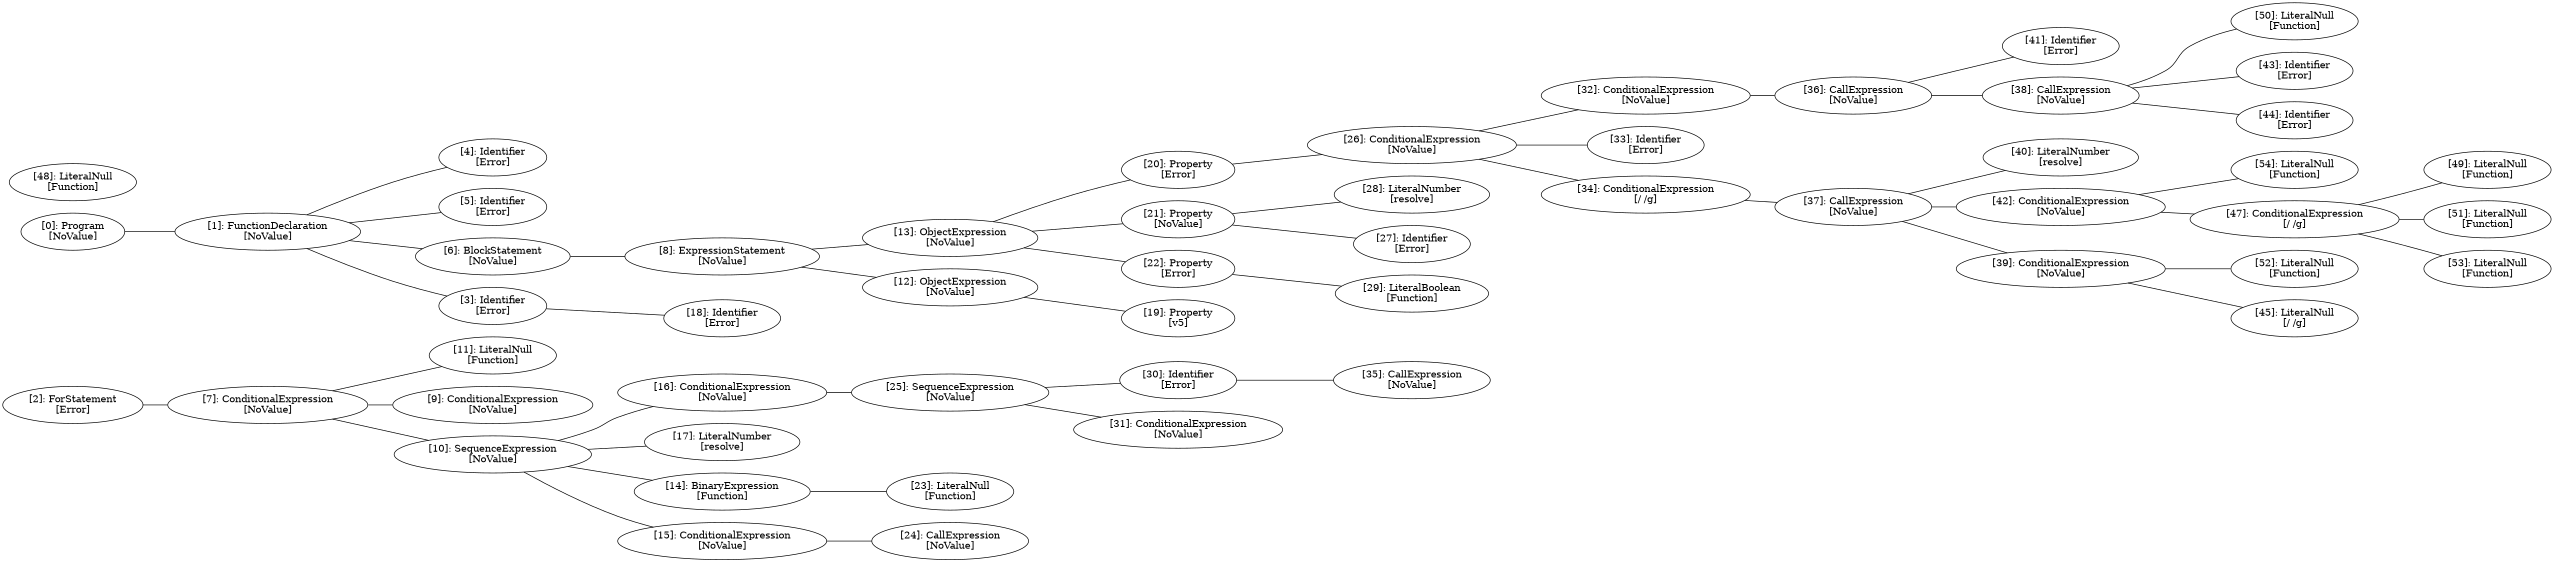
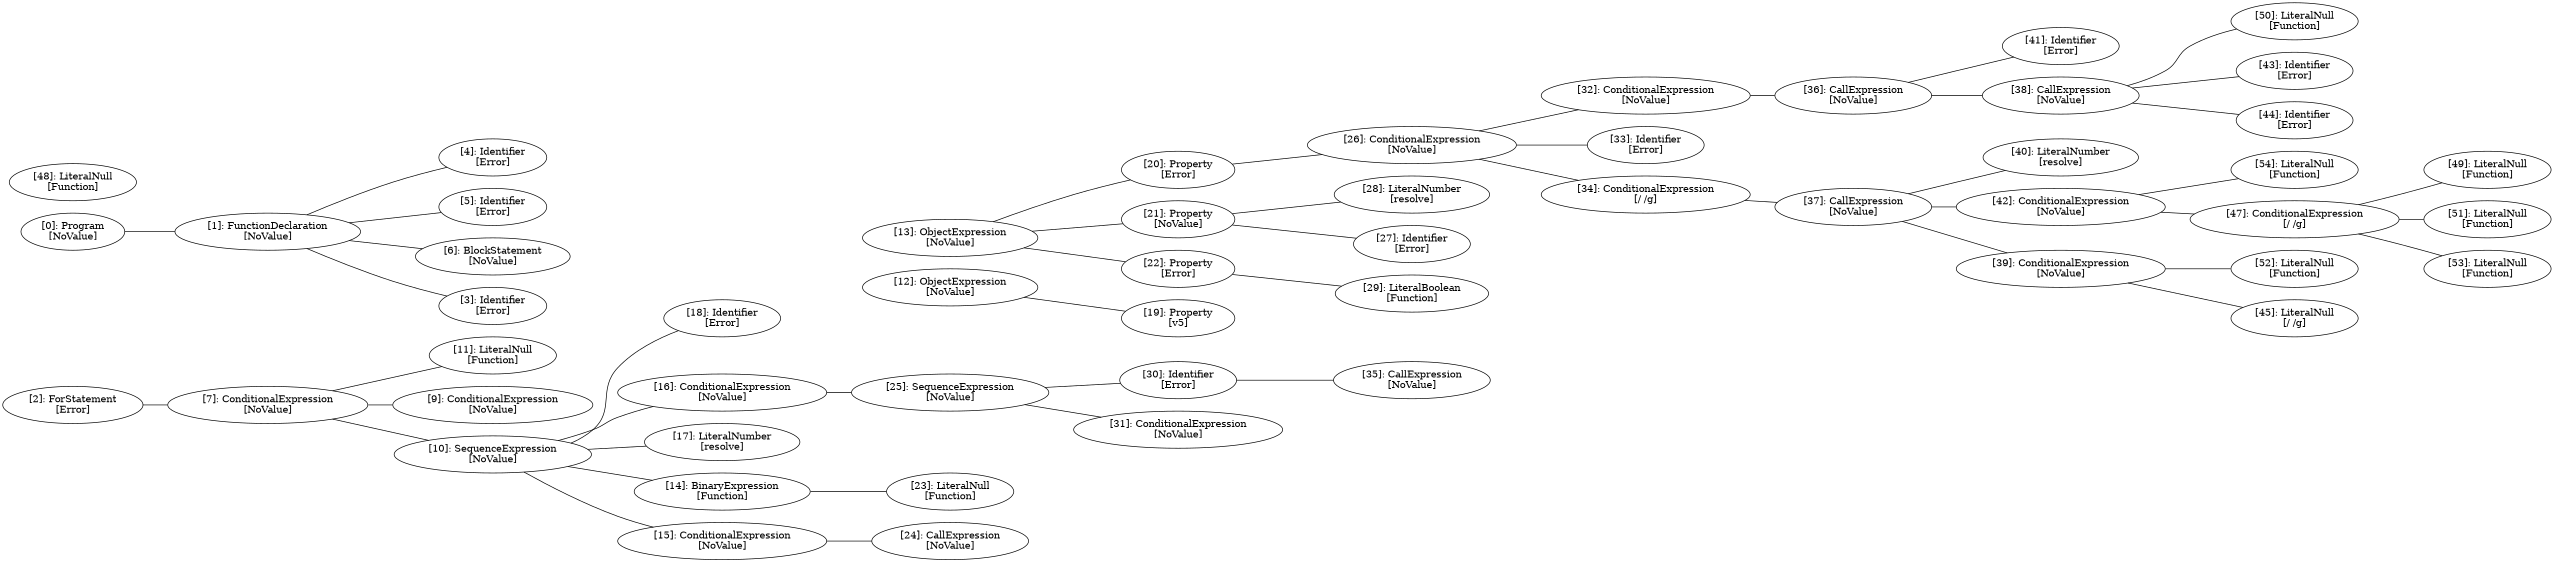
  graph {
    rankdir=LR
    n1 [label="[0]: Program\n[NoValue]"]
    n2 [label="[1]: FunctionDeclaration\n[NoValue]"]
    n3 [label="[3]: Identifier\n[Error]"]
    n4 [label="[4]: Identifier\n[Error]"]
    n5 [label="[5]: Identifier\n[Error]"]
    n6 [label="[6]: BlockStatement\n[NoValue]"]
    n7 [label="[2]: ForStatement\n[Error]"]
    n8 [label="[7]: ConditionalExpression\n[NoValue]"]
-   n9 [label="[8]: ExpressionStatement\n[NoValue]"]
    n10 [label="[9]: ConditionalExpression\n[NoValue]"]
    n11 [label="[10]: SequenceExpression\n[NoValue]"]
    n12 [label="[11]: LiteralNull\n[Function]"]
    n13 [label="[12]: ObjectExpression\n[NoValue]"]
    n14 [label="[13]: ObjectExpression\n[NoValue]"]
    n15 [label="[14]: BinaryExpression\n[Function]"]
    n16 [label="[15]: ConditionalExpression\n[NoValue]"]
    n17 [label="[16]: ConditionalExpression\n[NoValue]"]
    n18 [label="[17]: LiteralNumber\n[resolve]"]
    n19 [label="[18]: Identifier\n[Error]"]
    n20 [label="[19]: Property\n[v5]"]
    n21 [label="[20]: Property\n[Error]"]
    n22 [label="[21]: Property\n[NoValue]"]
    n23 [label="[22]: Property\n[Error]"]
    n24 [label="[23]: LiteralNull\n[Function]"]
    n25 [label="[24]: CallExpression\n[NoValue]"]
    n26 [label="[25]: SequenceExpression\n[NoValue]"]
    n27 [label="[26]: ConditionalExpression\n[NoValue]"]
    n28 [label="[27]: Identifier\n[Error]"]
    n29 [label="[28]: LiteralNumber\n[resolve]"]
    n30 [label="[29]: LiteralBoolean\n[Function]"]
    n31 [label="[30]: Identifier\n[Error]"]
    n32 [label="[31]: ConditionalExpression\n[NoValue]"]
    n33 [label="[32]: ConditionalExpression\n[NoValue]"]
    n34 [label="[33]: Identifier\n[Error]"]
    n35 [label="[34]: ConditionalExpression\n[/ /g]"]
    n36 [label="[35]: CallExpression\n[NoValue]"]
    n37 [label="[36]: CallExpression\n[NoValue]"]
    n38 [label="[37]: CallExpression\n[NoValue]"]
    n39 [label="[38]: CallExpression\n[NoValue]"]
    n40 [label="[41]: Identifier\n[Error]"]
    n41 [label="[39]: ConditionalExpression\n[NoValue]"]
    n42 [label="[40]: LiteralNumber\n[resolve]"]
    n43 [label="[42]: ConditionalExpression\n[NoValue]"]
    n44 [label="[43]: Identifier\n[Error]"]
    n45 [label="[44]: Identifier\n[Error]"]
    n46 [label="[50]: LiteralNull\n[Function]"]
    n47 [label="[45]: LiteralNull\n[/ /g]"]
    n48 [label="[52]: LiteralNull\n[Function]"]
    n49 [label="[47]: ConditionalExpression\n[/ /g]"]
    n50 [label="[54]: LiteralNull\n[Function]"]
    n51 [label="[49]: LiteralNull\n[Function]"]
    n52 [label="[51]: LiteralNull\n[Function]"]
    n53 [label="[53]: LiteralNull\n[Function]"]
    n54 [label="[48]: LiteralNull\n[Function]"]
    n1 -- n2
    n2 -- n3
    n2 -- n4
    n2 -- n5
    n2 -- n6
-   n6 -- n9
    n7 -- n8
    n8 -- n10
    n8 -- n11
    n8 -- n12
-   n9 -- n13
-   n9 -- n14
    n11 -- n15
    n11 -- n16
    n11 -- n17
    n11 -- n18
-   n3 -- n19
+   n11 -- n19
    n13 -- n20
    n14 -- n21
    n14 -- n22
    n14 -- n23
    n15 -- n24
    n16 -- n25
    n17 -- n26
    n21 -- n27
    n22 -- n28
    n22 -- n29
    n23 -- n30
    n26 -- n31
    n26 -- n32
    n27 -- n33
    n27 -- n34
    n27 -- n35
    n31 -- n36
    n33 -- n37
    n35 -- n38
    n37 -- n39
    n37 -- n40
    n38 -- n41
    n38 -- n42
    n38 -- n43
    n39 -- n44
    n39 -- n45
    n39 -- n46
    n41 -- n47
    n41 -- n48
    n43 -- n49
    n43 -- n50
    n49 -- n51
    n49 -- n52
    n49 -- n53
  }
